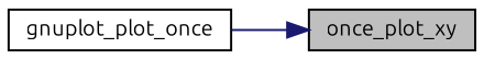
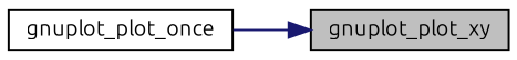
  digraph {
    rankdir=RL
    fontname=Ubuntu
    node [color=black fontname=Ubuntu fontsize=10 shape=record style=filled]
-   n1 [fillcolor=grey75 fontcolor=black height=0.2 label=once_plot_xy width=0.4]
+   n1 [fillcolor=grey75 fontcolor=black height=0.2 label=gnuplot_plot_xy width=0.4]
    n2 [fillcolor=white height=0.2 label=gnuplot_plot_once width=0.4]
    n1 -> n2 [color=midnightblue dir=back fontname=Ubuntu fontsize=10 labelfontname=Helvetica labelfontsize=10 style=solid]
  }
